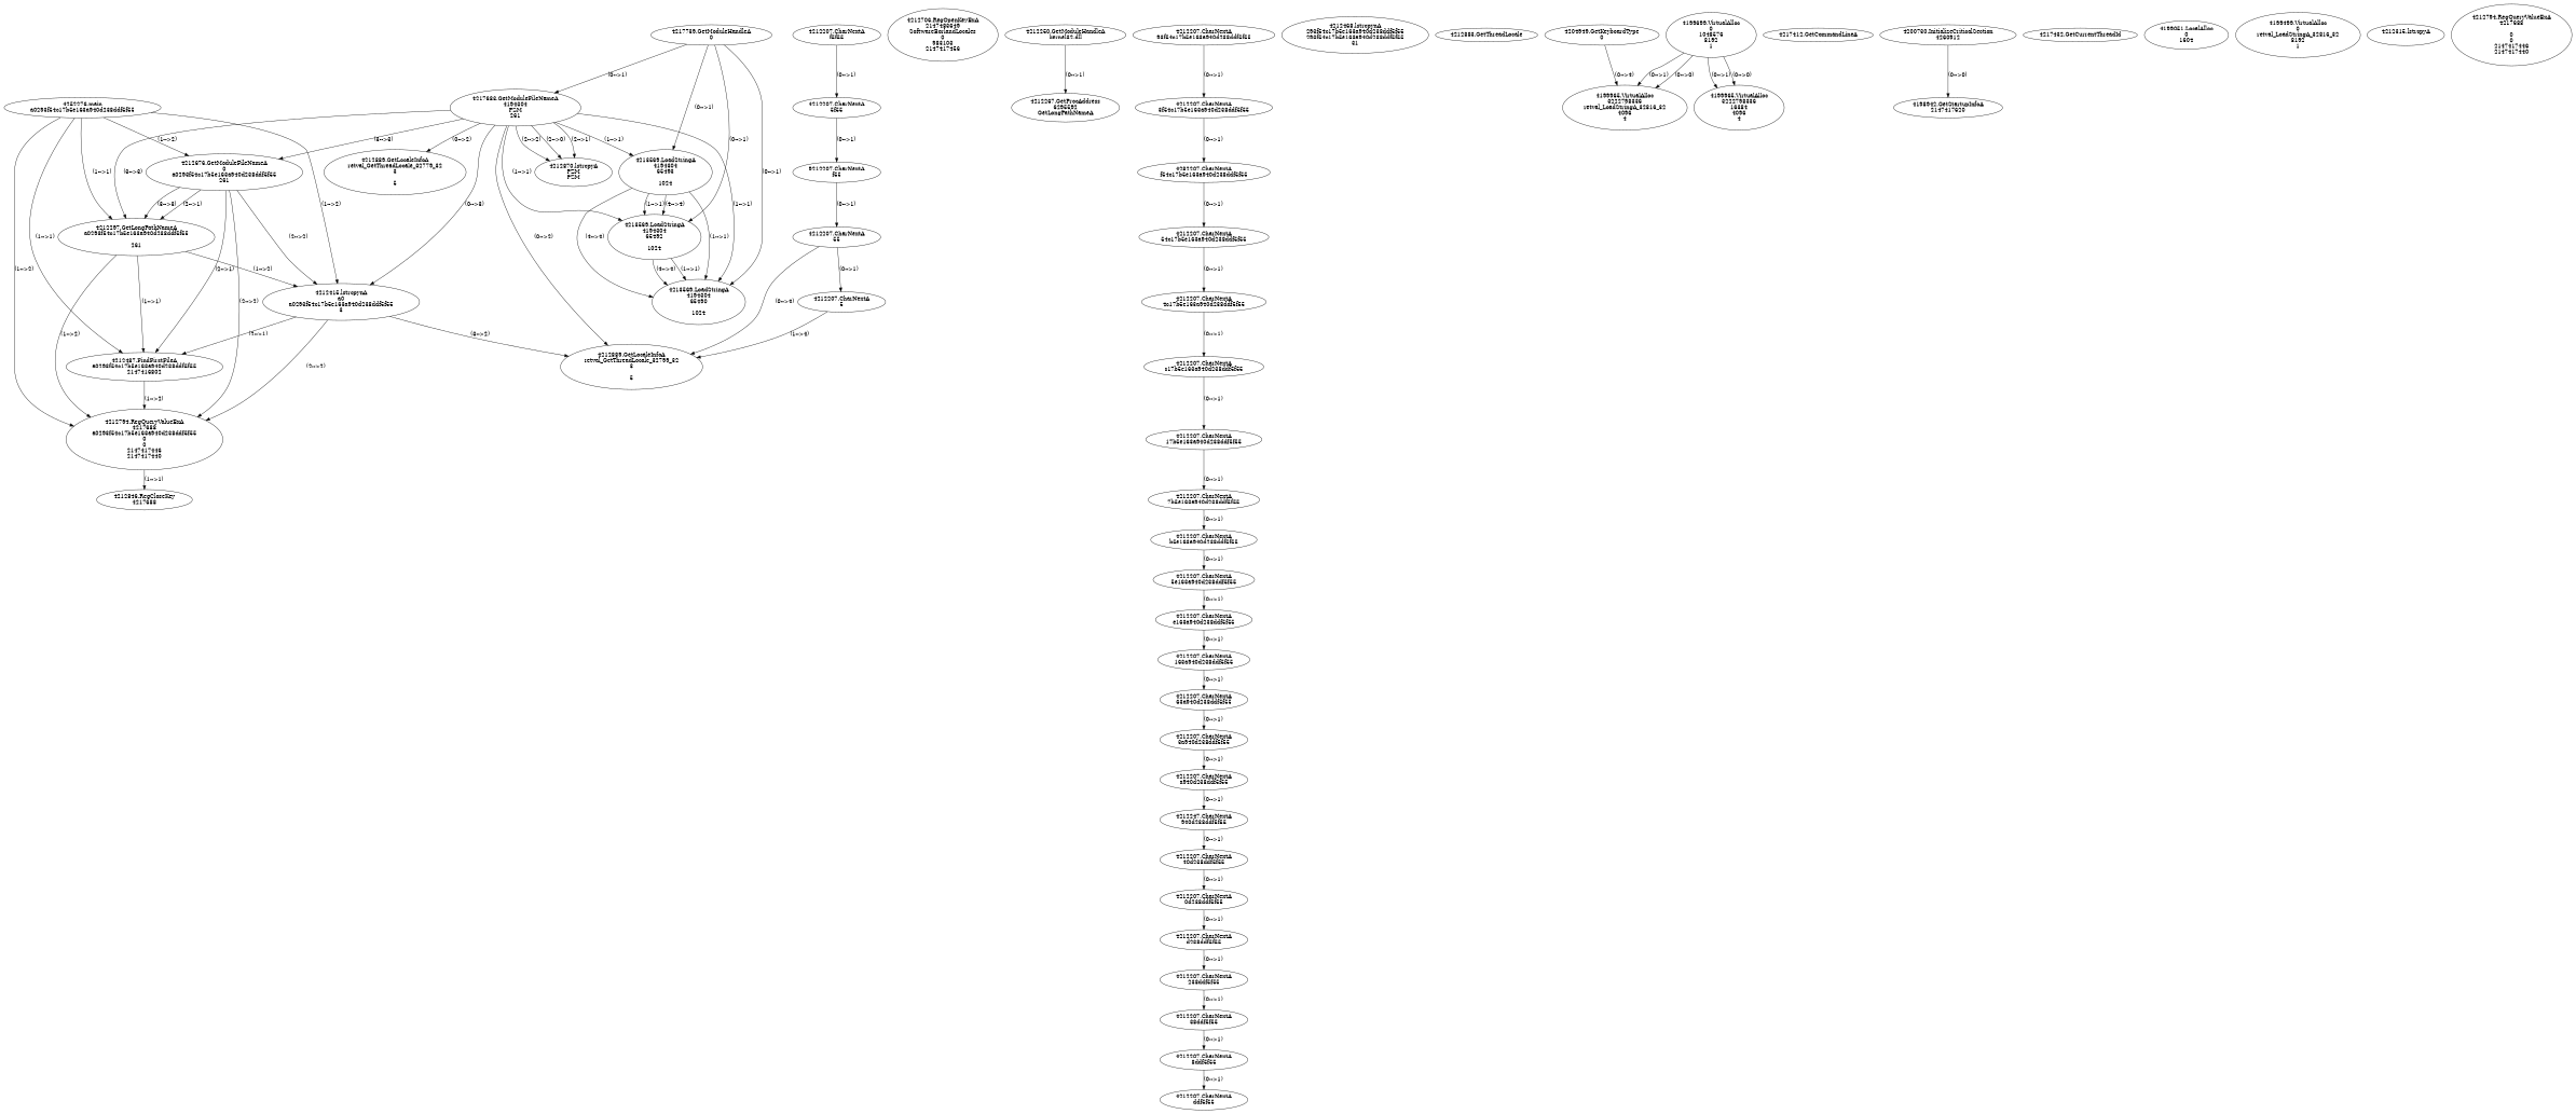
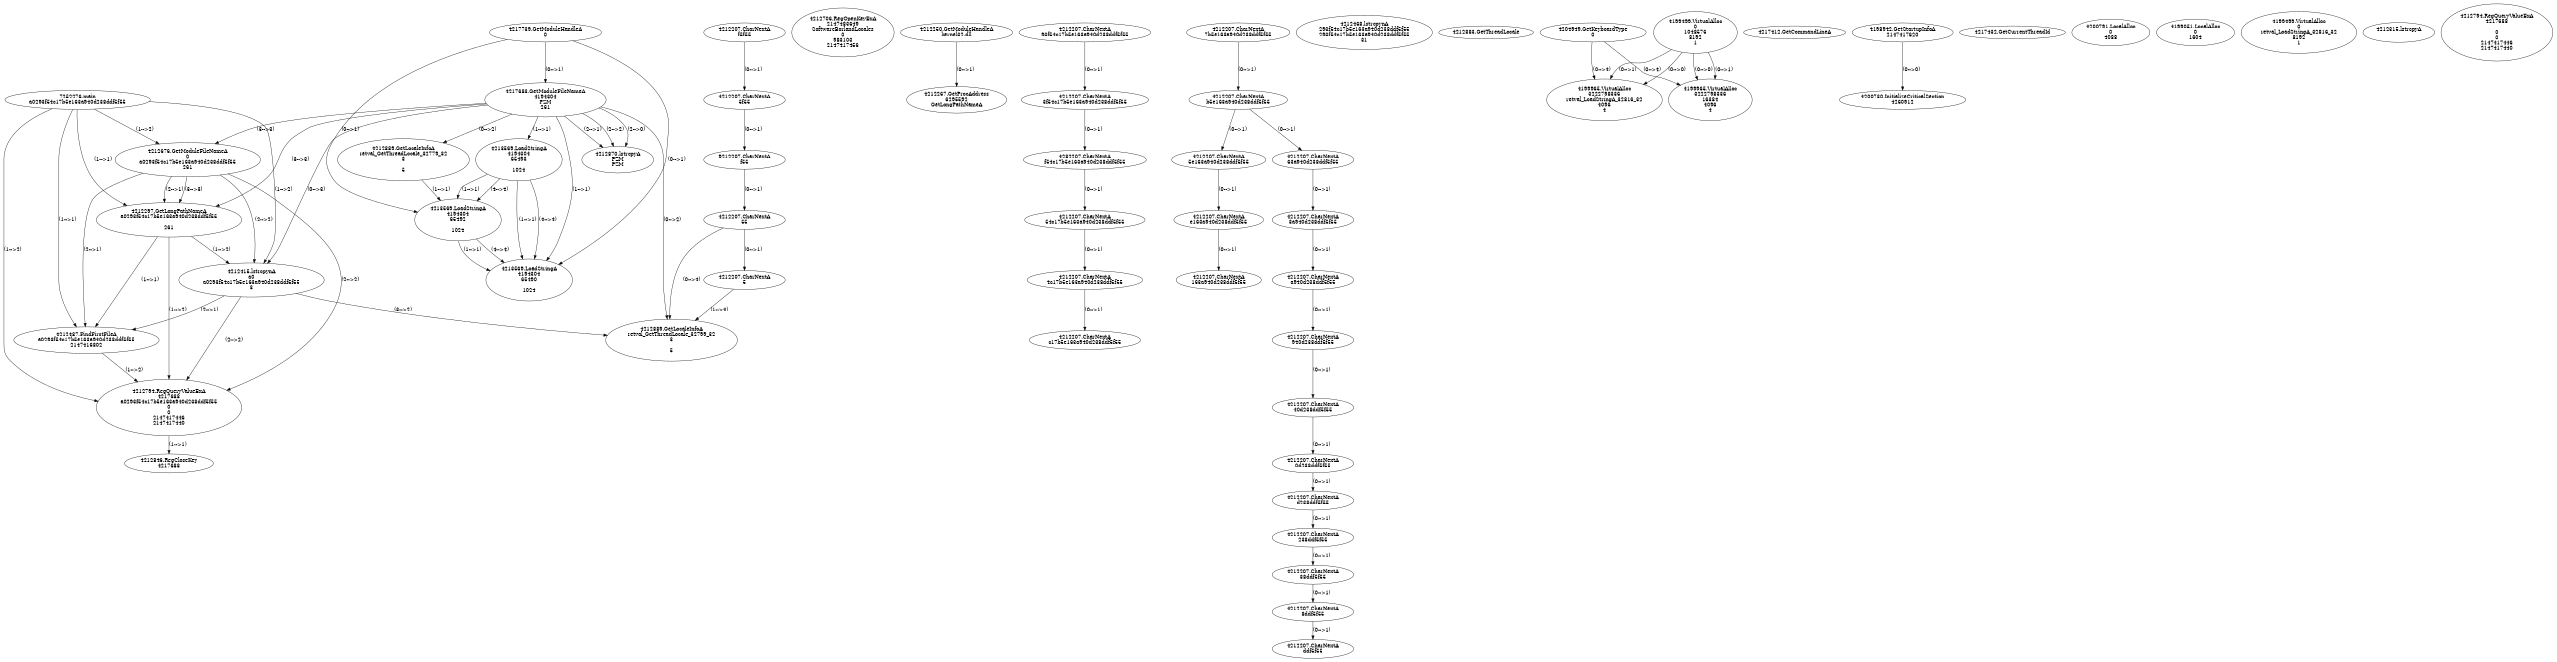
  digraph {
-   n1 [label="4252276.main\na0293f54c17b5e163a940d238ddf5f55"]
+   n1 [label="7252276.main\na0293f54c17b5e163a940d238ddf5f55"]
    n2 [label="4212676.GetModuleFileNameA\n0\na0293f54c17b5e163a940d238ddf5f55\n261"]
    n3 [label="4212297.GetLongPathNameA\na0293f54c17b5e163a940d238ddf5f55\n\n261"]
    n4 [label="4212415.lstrcpynA\na0\na0293f54c17b5e163a940d238ddf5f55\n3"]
    n5 [label="4212487.FindFirstFileA\na0293f54c17b5e163a940d238ddf5f55\n2147416802"]
    n6 [label="4212794.RegQueryValueExA\n4217688\na0293f54c17b5e163a940d238ddf5f55\n0\n0\n2147417446\n2147417440"]
    n7 [label="4212889.GetLocaleInfoA\nretval_GetThreadLocale_32799_32\n3\n\n5"]
    n8 [label="4212846.RegCloseKey\n4217688"]
    n9 [label="4217739.GetModuleHandleA\n0"]
    n10 [label="4217683.GetModuleFileNameA\n4194304\nPZM\n261"]
    n11 [label="4213569.LoadStringA\n4194304\n65493\n\n1024"]
    n12 [label="4213569.LoadStringA\n4194304\n65492\n\n1024"]
    n13 [label="4213569.LoadStringA\n4194304\n65490\n\n1024"]
    n14 [label="4212870.lstrcpyA\nPZM\nPZM"]
    n15 [label="4212889.GetLocaleInfoA\nretval_GetThreadLocale_32779_32\n3\n\n5"]
    n16 [label="4212706.RegOpenKeyExA\n2147483649\nSoftware\Borland\Locales\n0\n983103\n2147417456"]
    n17 [label="4212250.GetModuleHandleA\nkernel32.dll"]
    n18 [label="4212267.GetProcAddress\n6295592\nGetLongPathNameA"]
    n19 [label="4212207.CharNextA\n93f54c17b5e163a940d238ddf5f55"]
    n20 [label="4212207.CharNextA\n3f54c17b5e163a940d238ddf5f55"]
    n21 [label="4282207.CharNextA\nf54c17b5e163a940d238ddf5f55"]
    n22 [label="4212207.CharNextA\n54c17b5e163a940d238ddf5f55"]
    n23 [label="4212207.CharNextA\n4c17b5e163a940d238ddf5f55"]
    n24 [label="4212207.CharNextA\nc17b5e163a940d238ddf5f55"]
-   n25 [label="4212207.CharNextA\n17b5e163a940d238ddf5f55"]
    n26 [label="4212207.CharNextA\n7b5e163a940d238ddf5f55"]
    n27 [label="4212207.CharNextA\nb5e163a940d238ddf5f55"]
    n28 [label="4212207.CharNextA\n5e163a940d238ddf5f55"]
    n29 [label="4212207.CharNextA\ne163a940d238ddf5f55"]
    n30 [label="4212207.CharNextA\n163a940d238ddf5f55"]
    n31 [label="4212207.CharNextA\n63a940d238ddf5f55"]
    n32 [label="4212207.CharNextA\n3a940d238ddf5f55"]
    n33 [label="4212207.CharNextA\na940d238ddf5f55"]
-   n34 [label="4212247.CharNextA\n940d238ddf5f55"]
+   n34 [label="4212207.CharNextA\n940d238ddf5f55"]
    n35 [label="4212207.CharNextA\n40d238ddf5f55"]
    n36 [label="4212207.CharNextA\n0d238ddf5f55"]
    n37 [label="4212207.CharNextA\nd238ddf5f55"]
    n38 [label="4212207.CharNextA\n238ddf5f55"]
    n39 [label="4212207.CharNextA\n38ddf5f55"]
    n40 [label="4212207.CharNextA\n8ddf5f55"]
    n41 [label="4212207.CharNextA\nddf5f55"]
    n42 [label="4212207.CharNextA\nf5f55"]
    n43 [label="4212207.CharNextA\n5f55"]
    n44 [label="9212207.CharNextA\nf55"]
    n45 [label="4212207.CharNextA\n55"]
    n46 [label="4212207.CharNextA\n5"]
    n47 [label="4212468.lstrcpynA\n293f54c17b5e163a940d238ddf5f55\n293f54c17b5e163a940d238ddf5f55\n31"]
    n48 [label="4212883.GetThreadLocale\n"]
    n49 [label="4204949.GetKeyboardType\n0"]
    n50 [label="4199965.VirtualAlloc\n3222798336\n16384\n4096\n4"]
    n51 [label="4199965.VirtualAlloc\n3222798336\nretval_LoadStringA_32816_32\n4096\n4"]
    n52 [label="4217412.GetCommandLineA\n"]
    n53 [label="4198942.GetStartupInfoA\n2147417620"]
    n54 [label="4200730.InitializeCriticalSection\n4260912"]
    n55 [label="4217432.GetCurrentThreadId\n"]
-   n57 [label="4199699.VirtualAlloc\n0\n1048576\n8192\n1"]
+   n56 [label="4200791.LocalAlloc\n0\n4088"]
+   n57 [label="4199499.VirtualAlloc\n0\n1048576\n8192\n1"]
    n58 [label="4199051.LocalAlloc\n0\n1604"]
    n59 [label="4199499.VirtualAlloc\n0\nretval_LoadStringA_32816_32\n8192\n1"]
    n60 [label="4212315.lstrcpyA\n\n"]
    n61 [label="4212794.RegQueryValueExA\n4217688\n\n0\n0\n2147417446\n2147417440"]
    n1 -> n2 [label="(1-->2)"]
    n1 -> n3 [label="(1-->1)"]
    n1 -> n4 [label="(1-->2)"]
    n1 -> n5 [label="(1-->1)"]
    n1 -> n6 [label="(1-->2)"]
    n2 -> n3 [label="(2-->1)"]
    n2 -> n3 [label="(3-->3)"]
    n2 -> n4 [label="(2-->2)"]
    n2 -> n5 [label="(2-->1)"]
    n2 -> n6 [label="(2-->2)"]
    n3 -> n4 [label="(1-->2)"]
    n3 -> n5 [label="(1-->1)"]
    n3 -> n6 [label="(1-->2)"]
    n4 -> n5 [label="(2-->1)"]
    n4 -> n6 [label="(2-->2)"]
    n4 -> n7 [label="(3-->2)"]
    n5 -> n6 [label="(1-->2)"]
    n6 -> n8 [label="(1-->1)"]
    n9 -> n10 [label="(0-->1)"]
-   n9 -> n11 [label="(0-->1)"]
    n9 -> n12 [label="(0-->1)"]
    n9 -> n13 [label="(0-->1)"]
    n10 -> n2 [label="(3-->3)"]
    n10 -> n3 [label="(3-->3)"]
    n10 -> n4 [label="(0-->3)"]
    n10 -> n7 [label="(0-->2)"]
    n10 -> n11 [label="(1-->1)"]
-   n10 -> n12 [label="(1-->1)"]
+   n15 -> n12 [label="(1-->1)"]
    n10 -> n13 [label="(1-->1)"]
    n10 -> n14 [label="(2-->1)"]
    n10 -> n14 [label="(2-->2)"]
    n10 -> n14 [label="(2-->0)"]
    n10 -> n15 [label="(0-->2)"]
    n11 -> n12 [label="(1-->1)"]
    n11 -> n12 [label="(4-->4)"]
    n11 -> n13 [label="(1-->1)"]
    n11 -> n13 [label="(4-->4)"]
    n12 -> n13 [label="(1-->1)"]
    n12 -> n13 [label="(4-->4)"]
    n17 -> n18 [label="(0-->1)"]
    n19 -> n20 [label="(0-->1)"]
    n20 -> n21 [label="(0-->1)"]
    n21 -> n22 [label="(0-->1)"]
    n22 -> n23 [label="(0-->1)"]
    n23 -> n24 [label="(0-->1)"]
-   n24 -> n25 [label="(0-->1)"]
-   n25 -> n26 [label="(0-->1)"]
    n26 -> n27 [label="(0-->1)"]
    n27 -> n28 [label="(0-->1)"]
    n28 -> n29 [label="(0-->1)"]
    n29 -> n30 [label="(0-->1)"]
-   n30 -> n31 [label="(0-->1)"]
+   n27 -> n31 [label="(0-->1)"]
    n31 -> n32 [label="(0-->1)"]
    n32 -> n33 [label="(0-->1)"]
    n33 -> n34 [label="(0-->1)"]
    n34 -> n35 [label="(0-->1)"]
    n35 -> n36 [label="(0-->1)"]
    n36 -> n37 [label="(0-->1)"]
    n37 -> n38 [label="(0-->1)"]
    n38 -> n39 [label="(0-->1)"]
    n39 -> n40 [label="(0-->1)"]
    n40 -> n41 [label="(0-->1)"]
    n42 -> n43 [label="(0-->1)"]
    n43 -> n44 [label="(0-->1)"]
    n44 -> n45 [label="(0-->1)"]
    n45 -> n7 [label="(0-->4)"]
    n45 -> n46 [label="(0-->1)"]
    n46 -> n7 [label="(1-->4)"]
+   n49 -> n50 [label="(0-->4)"]
    n49 -> n51 [label="(0-->4)"]
-   n54 -> n53 [label="(0-->0)"]
+   n53 -> n54 [label="(0-->0)"]
    n57 -> n50 [label="(0-->1)"]
    n57 -> n50 [label="(0-->0)"]
    n57 -> n51 [label="(0-->1)"]
    n57 -> n51 [label="(0-->0)"]
  }
